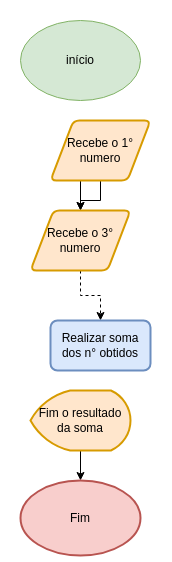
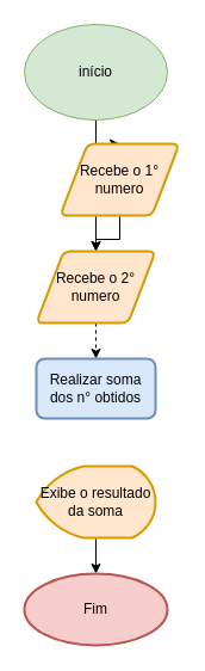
  <mxCell id="0" />
  <mxCell id="1" parent="0" />
+ <mxCell id="2" style="edgeStyle=orthogonalEdgeStyle;rounded=0;orthogonalLoop=1;jettySize=auto;html=1;exitX=0.5;exitY=1;exitDx=0;exitDy=0;" edge="1" parent="1" source="3" target="6"><mxGeometry relative="1" as="geometry"><Array as="points" /></mxGeometry></mxCell>
  <mxCell id="3" value="início" style="ellipse;whiteSpace=wrap;html=1;fillColor=#d5e8d4;strokeColor=#82b366;" vertex="1" parent="1"><mxGeometry x="20" y="20" width="120" height="80" as="geometry" /></mxCell>
  <mxCell id="4" style="edgeStyle=orthogonalEdgeStyle;rounded=0;orthogonalLoop=1;jettySize=auto;html=1;exitX=0.5;exitY=1;exitDx=0;exitDy=0;entryX=0.5;entryY=0;entryDx=0;entryDy=0;" edge="1" parent="1" source="6" target="8"><mxGeometry relative="1" as="geometry" /></mxCell>
  <mxCell id="5" style="edgeStyle=orthogonalEdgeStyle;rounded=0;orthogonalLoop=1;jettySize=auto;html=1;" edge="1" parent="1" source="6" target="8"><mxGeometry relative="1" as="geometry" /></mxCell>
  <mxCell id="6" value="Recebe o 1° numero" style="shape=parallelogram;html=1;strokeWidth=2;perimeter=parallelogramPerimeter;whiteSpace=wrap;rounded=1;arcSize=12;size=0.23;fillColor=#ffe6cc;strokeColor=#d79b00;" vertex="1" parent="1"><mxGeometry x="50" y="120" width="100" height="60" as="geometry" /></mxCell>
  <mxCell id="7" style="edgeStyle=orthogonalEdgeStyle;rounded=0;orthogonalLoop=1;jettySize=auto;html=1;exitX=0.5;exitY=1;exitDx=0;exitDy=0;entryX=0.5;entryY=0;entryDx=0;entryDy=0;dashed=1;" edge="1" parent="1" source="8" target="9"><mxGeometry relative="1" as="geometry" /></mxCell>
- <mxCell id="8" value="Recebe o 3° numero" style="shape=parallelogram;html=1;strokeWidth=2;perimeter=parallelogramPerimeter;whiteSpace=wrap;rounded=1;arcSize=12;size=0.23;fillColor=#ffe6cc;strokeColor=#d79b00;" vertex="1" parent="1"><mxGeometry x="30" y="210" width="100" height="60" as="geometry" /></mxCell>
- <mxCell id="9" value="Realizar soma dos n° obtidos" style="rounded=1;whiteSpace=wrap;html=1;absoluteArcSize=1;arcSize=14;strokeWidth=2;fillColor=#dae8fc;strokeColor=#6c8ebf;" vertex="1" parent="1"><mxGeometry x="50" y="320" width="100" height="50" as="geometry" /></mxCell>
+ <mxCell id="8" value="Recebe o 2° numero" style="shape=parallelogram;html=1;strokeWidth=2;perimeter=parallelogramPerimeter;whiteSpace=wrap;rounded=1;arcSize=12;size=0.23;fillColor=#ffe6cc;strokeColor=#d79b00;" vertex="1" parent="1"><mxGeometry x="30" y="210" width="100" height="60" as="geometry" /></mxCell>
+ <mxCell id="9" value="Realizar soma dos n° obtidos" style="rounded=1;whiteSpace=wrap;html=1;absoluteArcSize=1;arcSize=14;strokeWidth=2;fillColor=#dae8fc;strokeColor=#6c8ebf;" vertex="1" parent="1"><mxGeometry x="30" y="300" width="100" height="50" as="geometry" /></mxCell>
  <mxCell id="10" style="edgeStyle=orthogonalEdgeStyle;rounded=0;orthogonalLoop=1;jettySize=auto;html=1;exitX=0.5;exitY=1;exitDx=0;exitDy=0;exitPerimeter=0;" edge="1" parent="1" source="11" target="12"><mxGeometry relative="1" as="geometry" /></mxCell>
- <mxCell id="11" value="Fim o resultado da soma" style="strokeWidth=2;html=1;shape=mxgraph.flowchart.display;whiteSpace=wrap;fillColor=#ffe6cc;strokeColor=#d79b00;" vertex="1" parent="1"><mxGeometry x="30" y="390" width="100" height="60" as="geometry" /></mxCell>
- <mxCell id="12" value="Fim" style="strokeWidth=2;html=1;shape=mxgraph.flowchart.start_1;whiteSpace=wrap;fillColor=#f8cecc;strokeColor=#b85450;" vertex="1" parent="1"><mxGeometry x="20" y="480" width="120" height="75" as="geometry" /></mxCell>
+ <mxCell id="11" value="Exibe o resultado da soma" style="strokeWidth=2;html=1;shape=mxgraph.flowchart.display;whiteSpace=wrap;fillColor=#ffe6cc;strokeColor=#d79b00;" vertex="1" parent="1"><mxGeometry x="30" y="390" width="100" height="60" as="geometry" /></mxCell>
+ <mxCell id="12" value="Fim" style="strokeWidth=2;html=1;shape=mxgraph.flowchart.start_1;whiteSpace=wrap;fillColor=#f8cecc;strokeColor=#b85450;" vertex="1" parent="1"><mxGeometry x="20" y="480" width="120" height="60" as="geometry" /></mxCell>
